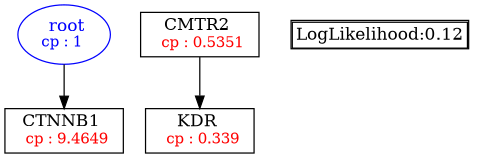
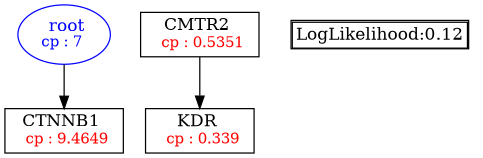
  digraph {
    fontname="DejaVu Serif"
    fontsize=10
    node [fontname="DejaVu Serif" shape=box]
    edge [fontname="DejaVu Serif"]
-   n1 [color=Blue label=<<font color='Blue'> root</font><br/><font color='Blue' POINT-SIZE='12'>cp : 1 </font>> shape=oval]
+   n1 [color=Blue label=<<font color='Blue'> root</font><br/><font color='Blue' POINT-SIZE='12'>cp : 7 </font>> shape=oval]
    n2 [label=<CTNNB1 <br/> <font color='Red' POINT-SIZE='12'> cp : 9.4649 </font>>]
    n3 [label=<CMTR2 <br/> <font color='Red' POINT-SIZE='12'> cp : 0.5351 </font>>]
    n4 [label=<KDR <br/> <font color='Red' POINT-SIZE='12'> cp : 0.339 </font>>]
    n5 [label=<<TABLE BORDER="1" CELLBORDER="1" CELLSPACING="0" >     <TR><TD ALIGN="LEFT">LogLikelihood:0.12</TD></TR>     </TABLE>> shape=plaintext]
    n1 -> n2
    n3 -> n4
  }
